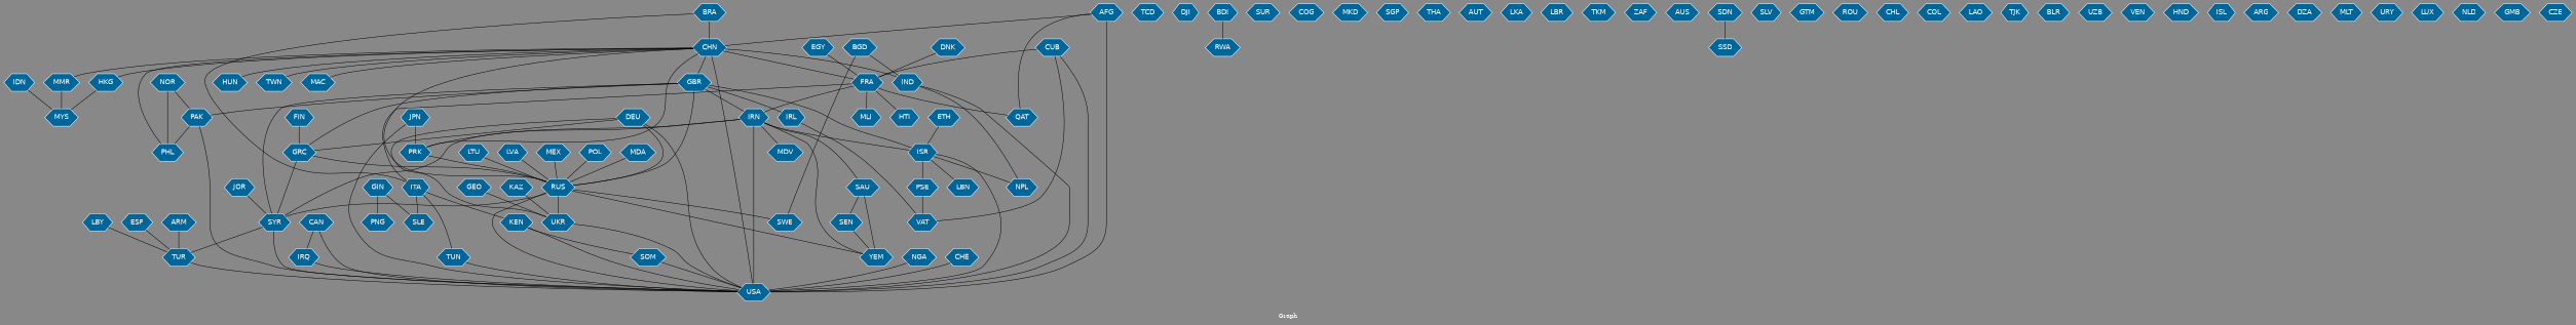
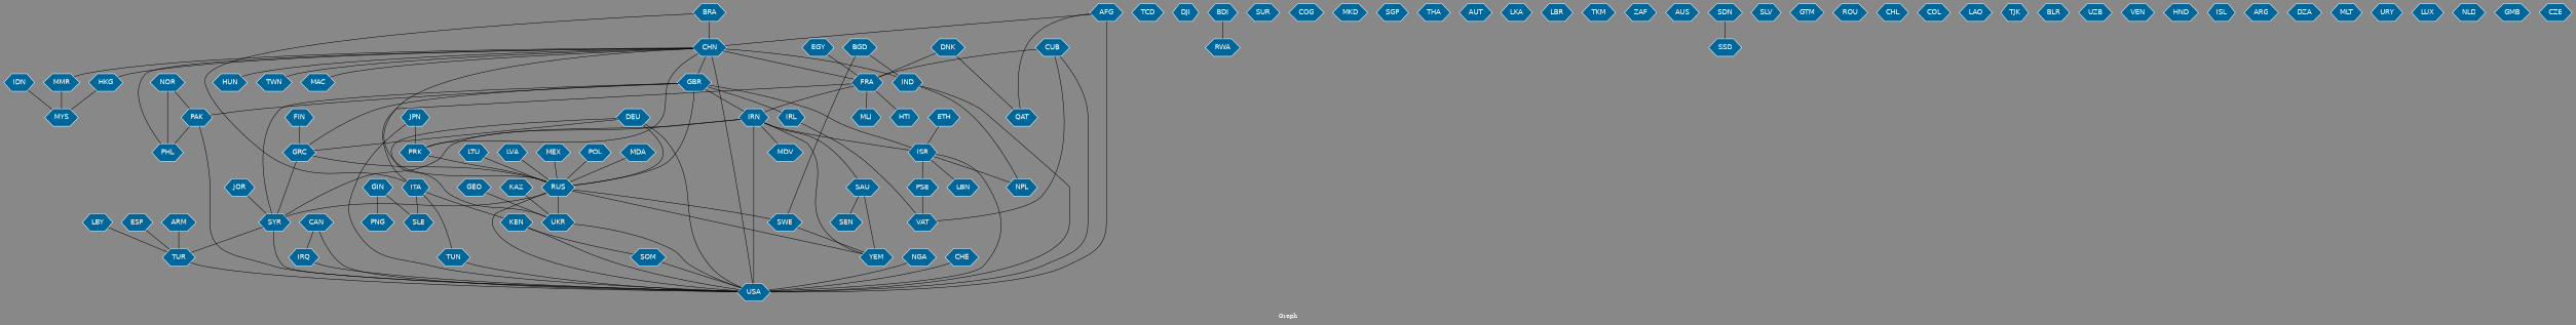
  graph {
    bgcolor="#888888"
    fontcolor=white
    fontsize=12
    label="Graph"
    node [color=white fillcolor="#006699" fontcolor=white fontname=Helvetica shape=hexagon style=filled]
    edge [arrowhead=open color=black fontcolor=white fontname=Courier fontsize=12 weight=1]
    n1 [label=PAK]
    n2 [label=USA]
    n3 [label=PHL]
    n4 [label=ISR]
    n5 [label=PSE]
    n6 [label=NPL]
    n7 [label=LBN]
    n8 [label=VAT]
    n9 [label=IRN]
    n10 [label=PRK]
    n11 [label=YEM]
    n12 [label=SYR]
    n13 [label=SAU]
    n14 [label=MDV]
    n15 [label=RUS]
    n16 [label=TUR]
    n17 [label=SEN]
    n18 [label=IRQ]
    n19 [label=CHN]
    n20 [label=GBR]
    n21 [label=TWN]
    n22 [label=FRA]
    n23 [label=MMR]
    n24 [label=IND]
    n25 [label=HKG]
    n26 [label=MAC]
    n27 [label=HUN]
    n28 [label=IRL]
    n29 [label=GRC]
    n30 [label=QAT]
    n31 [label=ITA]
    n32 [label=MLI]
    n33 [label=HTI]
    n34 [label=UKR]
    n35 [label=SWE]
    n36 [label=MYS]
    n37 [label=TCD]
    n38 [label=DNK]
    n39 [label=AFG]
    n40 [label=KEN]
    n41 [label=SOM]
    n42 [label=DJI]
    n43 [label=ETH]
    n44 [label=TUN]
    n45 [label=SLE]
    n46 [label=BDI]
    n47 [label=RWA]
    n48 [label=DEU]
    n49 [label=NOR]
    n50 [label=SUR]
    n51 [label=JPN]
    n52 [label=LVA]
    n53 [label=CAN]
    n54 [label=LBY]
    n55 [label=CUB]
    n56 [label=IDN]
    n57 [label=EGY]
    n58 [label=COG]
    n59 [label=MKD]
    n60 [label=BGD]
    n61 [label=NGA]
    n62 [label=BRA]
    n63 [label=ESP]
    n64 [label=GEO]
    n65 [label=CHE]
    n66 [label=MEX]
    n67 [label=KAZ]
    n68 [label=SGP]
    n69 [label=THA]
    n70 [label=GIN]
    n71 [label=PNG]
    n72 [label=AUT]
    n73 [label=LKA]
    n74 [label=LBR]
    n75 [label=TKM]
    n76 [label=POL]
    n77 [label=ZAF]
    n78 [label=AUS]
    n79 [label=SSD]
    n80 [label=SDN]
    n81 [label=SLV]
    n82 [label=MDA]
    n83 [label=GTM]
    n84 [label=ROU]
    n85 [label=CHL]
    n86 [label=COL]
    n87 [label=LAO]
    n88 [label=TJK]
    n89 [label=ARM]
    n90 [label=BLR]
    n91 [label=UZB]
    n92 [label=VEN]
    n93 [label=HND]
    n94 [label=ISL]
    n95 [label=JOR]
    n96 [label=ARG]
    n97 [label=DZA]
    n98 [label=MLT]
    n99 [label=LTU]
    n100 [label=URY]
    n101 [label=FIN]
    n102 [label=LUX]
    n103 [label=NLD]
    n104 [label=GMB]
    n105 [label=CZE]
    n1 -- n2 [weight=2]
    n1 -- n3 [weight=5]
    n4 -- n2 [weight=2]
    n4 -- n5 [weight=20]
    n4 -- n6 [weight=2]
    n4 -- n7 [weight=2]
    n5 -- n8 [weight=12]
    n9 -- n2 [weight=12]
    n9 -- n4
    n9 -- n10
    n9 -- n11 [weight=2]
    n9 -- n12
    n9 -- n13 [weight=3]
    n9 -- n14
    n10 -- n15 [weight=3]
    n12 -- n2 [weight=2]
    n12 -- n16 [weight=2]
    n13 -- n11 [weight=18]
    n13 -- n17
    n15 -- n2
    n15 -- n11
    n15 -- n12 [weight=2]
    n15 -- n34 [weight=14]
    n15 -- n35
    n16 -- n2
-   n17 -- n11
+   n35 -- n11
    n18 -- n2
    n19 -- n2 [weight=4]
    n19 -- n3 [weight=2]
    n19 -- n10 [weight=2]
    n19 -- n15 [weight=6]
    n19 -- n20
    n19 -- n21
    n19 -- n22 [weight=3]
    n19 -- n23
    n19 -- n24 [weight=10]
    n19 -- n25
    n19 -- n26
    n19 -- n27 [weight=2]
    n20 -- n1 [weight=2]
    n20 -- n4
    n20 -- n9
    n20 -- n12
    n20 -- n15
    n20 -- n28 [weight=2]
    n20 -- n29 [weight=3]
    n22 -- n9 [weight=2]
-   n22 -- n30
+   n38 -- n30
    n22 -- n31
    n22 -- n32
    n22 -- n33
    n23 -- n36 [weight=2]
    n24 -- n2 [weight=2]
    n24 -- n6 [weight=3]
    n25 -- n36 [weight=2]
    n28 -- n8
    n29 -- n12
    n29 -- n15 [weight=2]
    n31 -- n40
    n31 -- n44
    n31 -- n45
    n34 -- n2
    n38 -- n22
    n39 -- n2 [weight=5]
    n39 -- n19
    n39 -- n30 [weight=2]
    n40 -- n2
    n40 -- n41
    n41 -- n2 [weight=3]
    n43 -- n4 [weight=4]
    n44 -- n2
    n46 -- n47 [weight=3]
    n48 -- n2 [weight=3]
    n48 -- n15 [weight=3]
    n48 -- n29
    n48 -- n34
    n49 -- n1 [weight=5]
    n49 -- n3 [weight=5]
    n51 -- n2
    n51 -- n10 [weight=2]
    n52 -- n15 [weight=2]
    n53 -- n2
    n53 -- n18
    n54 -- n16
    n55 -- n2 [weight=2]
    n55 -- n8 [weight=3]
    n55 -- n22 [weight=2]
    n56 -- n36 [weight=3]
    n57 -- n22
    n60 -- n24
    n60 -- n35 [weight=2]
    n61 -- n2
    n62 -- n19 [weight=3]
    n62 -- n31
    n63 -- n16
    n64 -- n34 [weight=2]
    n65 -- n2
    n66 -- n15
    n67 -- n34 [weight=2]
    n70 -- n45
    n70 -- n71 [weight=2]
    n76 -- n15
    n80 -- n79 [weight=2]
    n82 -- n15
    n89 -- n16 [weight=2]
    n95 -- n12
    n99 -- n15
    n101 -- n29
  }
